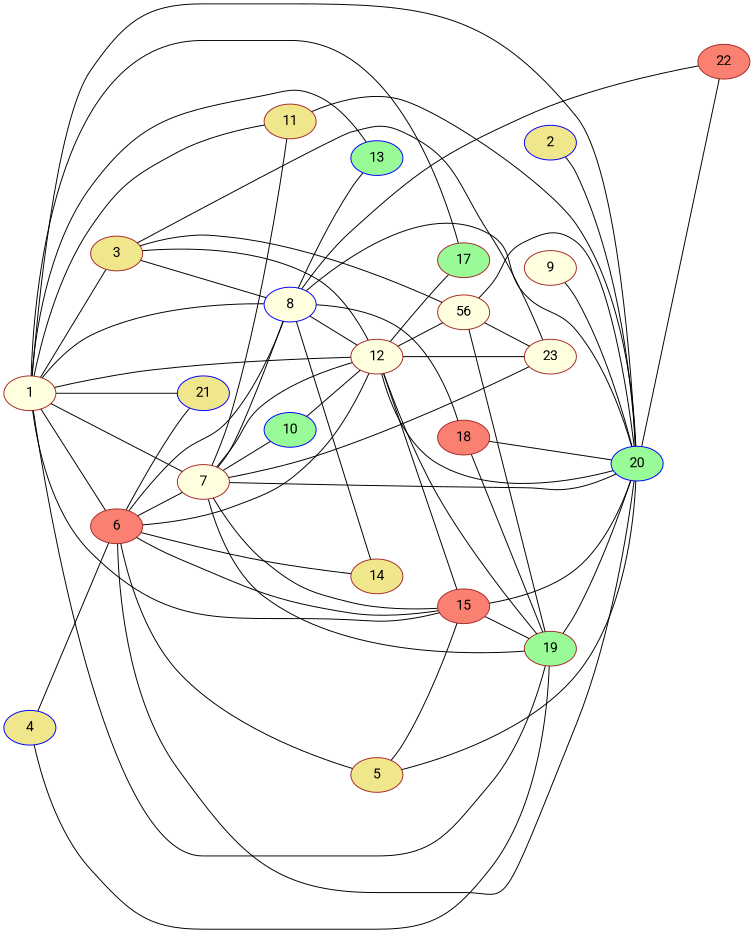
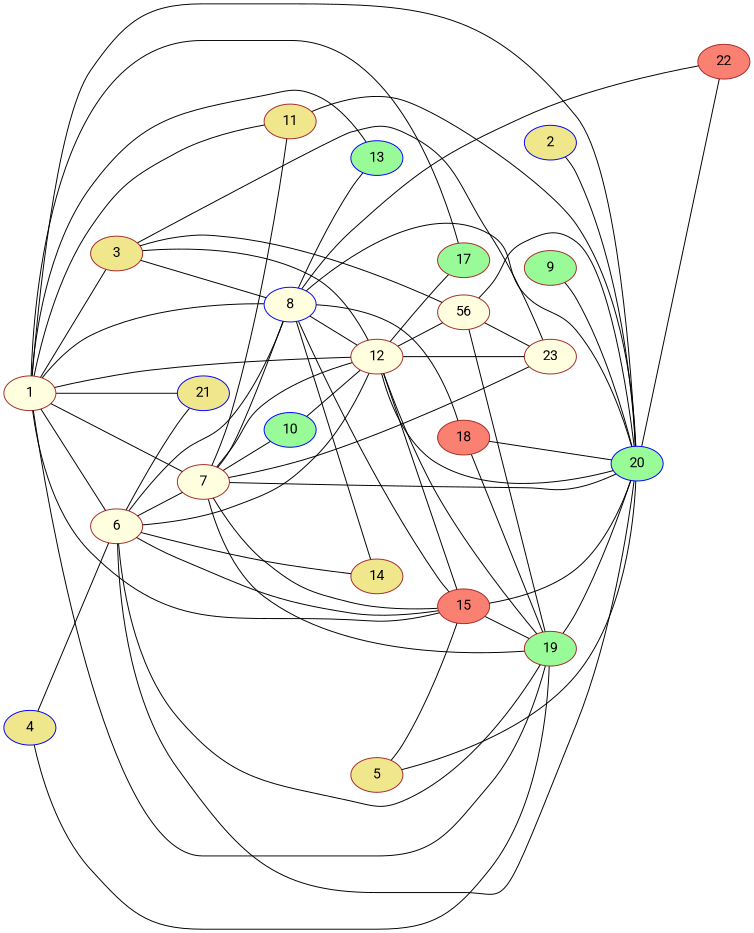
  graph {
    fontname=Roboto
    rankdir=LR
    node [color=brown fillcolor=lightyellow fontname=Roboto style=filled]
    edge [fontname=Roboto weight=1.0]
    3 [fillcolor=khaki]
    1
-   6 [fillcolor=salmon]
+   6
    7
    8 [color=blue]
    11 [fillcolor=khaki]
    12
    13 [color=blue fillcolor=palegreen]
    15 [fillcolor=salmon]
    17 [fillcolor=palegreen]
    19 [fillcolor=palegreen]
    20 [color=blue fillcolor=palegreen]
    21 [color=blue fillcolor=khaki]
    n14 [label=56]
    23
    14 [fillcolor=khaki]
    10 [color=blue fillcolor=palegreen]
    18 [fillcolor=salmon]
    22 [fillcolor=salmon]
    2 [color=blue fillcolor=khaki]
    4 [color=blue fillcolor=khaki]
    5 [fillcolor=khaki]
-   9
+   9 [fillcolor=palegreen]
    3 -- 8 [weight=2.0]
    3 -- 12
    3 -- n14
    3 -- 23
    1 -- 3
    1 -- 6 [weight=3.0]
    1 -- 7 [weight=4.0]
    1 -- 8 [weight=4.0]
    1 -- 11
    1 -- 12 [weight=2.0]
    1 -- 13
    1 -- 15 [weight=2.0]
    1 -- 17
    1 -- 19 [weight=3.0]
    1 -- 20 [weight=2.0]
    1 -- 21 [weight=2.0]
    6 -- 7
    6 -- 8 [weight=2.0]
    6 -- 12 [weight=2.0]
    6 -- 15
-   6 -- 5
+   6 -- 19
    6 -- 20
    6 -- 21
    6 -- 14 [weight=2.0]
    7 -- 8 [weight=2.0]
    7 -- 11
    7 -- 12
    7 -- 15
    7 -- 19
    7 -- 20 [weight=3.0]
    7 -- 23
    7 -- 10
    8 -- 12 [weight=4.0]
    8 -- 13 [weight=2.0]
+   8 -- 15 [weight=4.0]
    8 -- 20 [weight=2.0]
    8 -- 14
    8 -- 18 [weight=2.0]
    8 -- 22 [weight=3.0]
    11 -- 20
    12 -- 15
    12 -- 17
    12 -- 19 [weight=2.0]
    12 -- 20 [weight=2.0]
    12 -- n14
    12 -- 23 [weight=2.0]
    15 -- 19
    15 -- 20
    19 -- 20
    20 -- 22
    n14 -- 19
    n14 -- 20
    n14 -- 23
    10 -- 12
    18 -- 19
    18 -- 20
    2 -- 20
    4 -- 6
    4 -- 19
    5 -- 15
    5 -- 20 [weight=2.0]
    9 -- 20
  }
